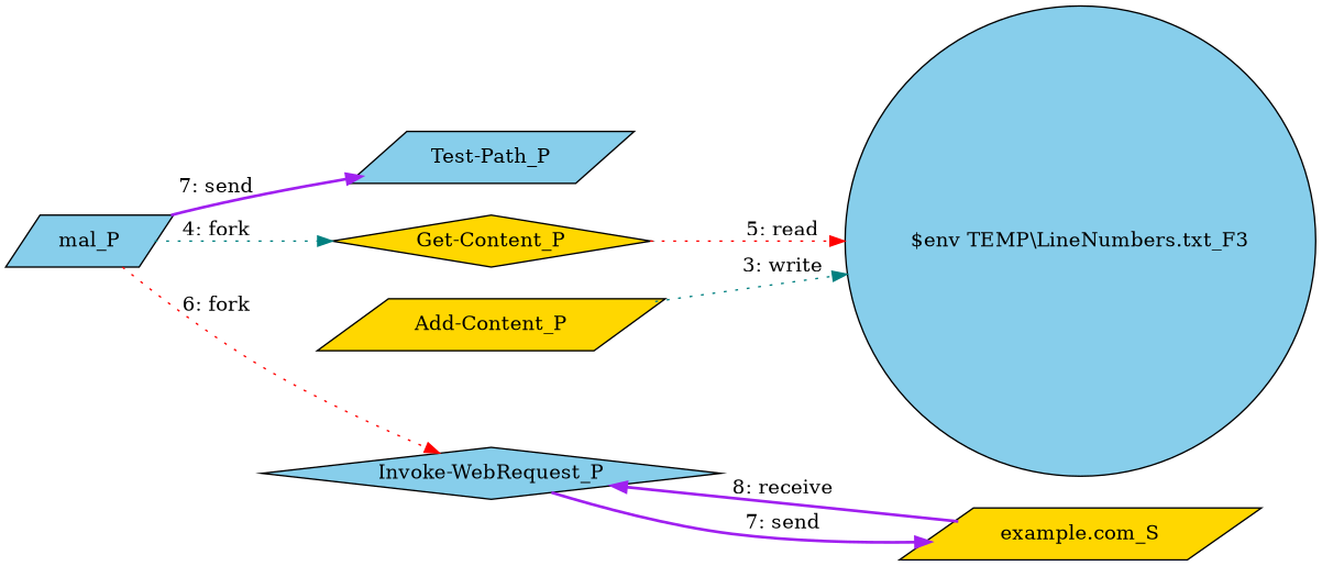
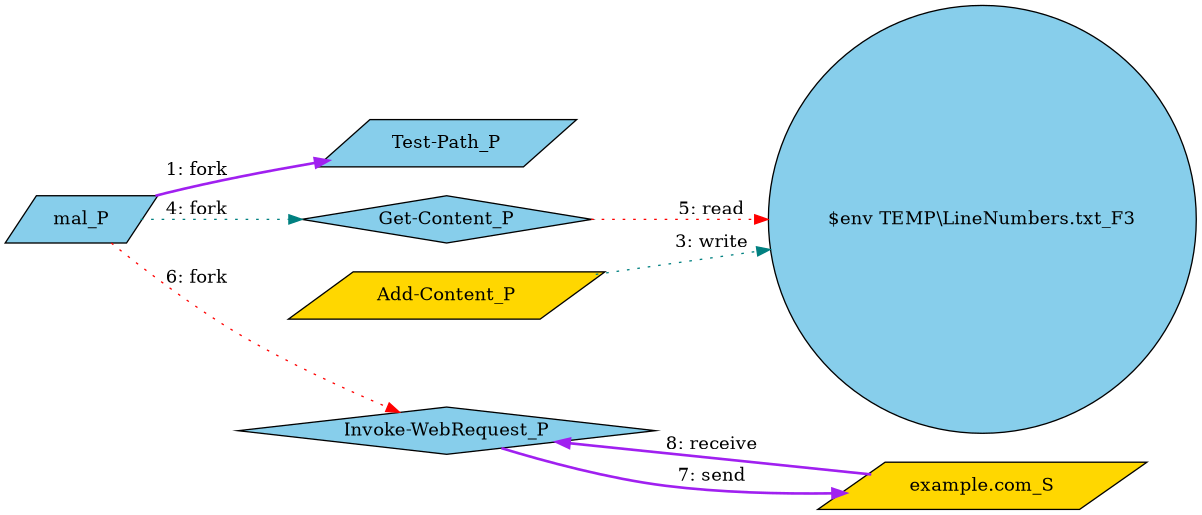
  digraph {
    engine=neato
    fixedsize=false
    fontname="DejaVu Serif"
    fontsize=10
    nodesep=0.3
    rankdir=LR
    ranksep=0
    splines=true
    node [fillcolor=skyblue fontname="DejaVu Serif" node_type=Process shape=parallelogram style=filled]
    edge [color=purple fontname="DejaVu Serif" style=dotted]
    mal_P
    "Test-Path_P"
-   "Get-Content_P" [fillcolor=gold shape=diamond]
+   "Get-Content_P" [shape=diamond]
    "Invoke-WebRequest_P" [shape=diamond]
    "Add-Content_P" [fillcolor=gold]
    "$env TEMP\\LineNumbers.txt_F3" [node_type=File shape=circle]
    "example.com_S" [fillcolor=gold node_type=Socket]
-   mal_P -> "Test-Path_P" [label="7: send" style=bold]
+   mal_P -> "Test-Path_P" [label="1: fork" style=bold]
    mal_P -> "Get-Content_P" [color=teal label="4: fork"]
    mal_P -> "Invoke-WebRequest_P" [color=red label="6: fork"]
    "Get-Content_P" -> "$env TEMP\\LineNumbers.txt_F3" [color=red label="5: read"]
    "Invoke-WebRequest_P" -> "example.com_S" [label="7: send" style=bold]
    "Add-Content_P" -> "$env TEMP\\LineNumbers.txt_F3" [color=teal label="3: write"]
    "example.com_S" -> "Invoke-WebRequest_P" [label="8: receive" style=bold]
  }
